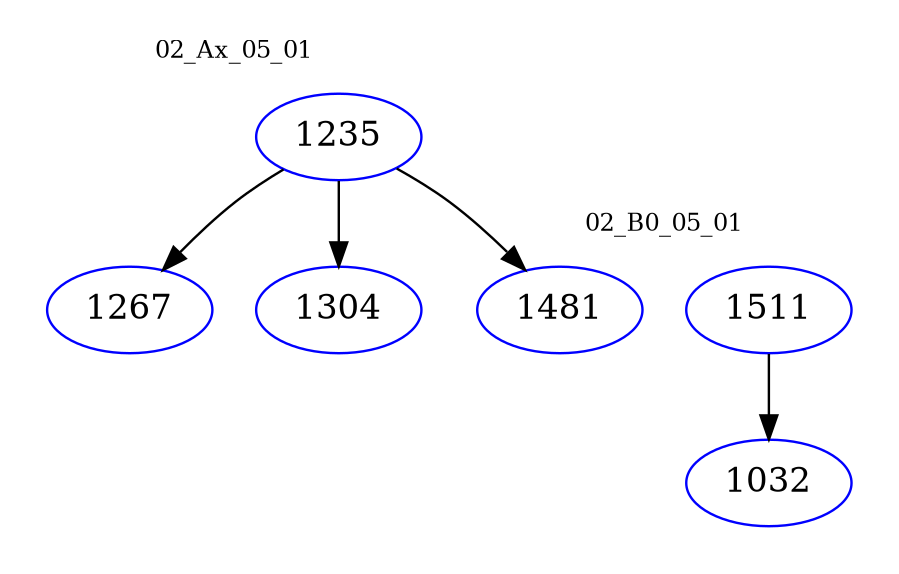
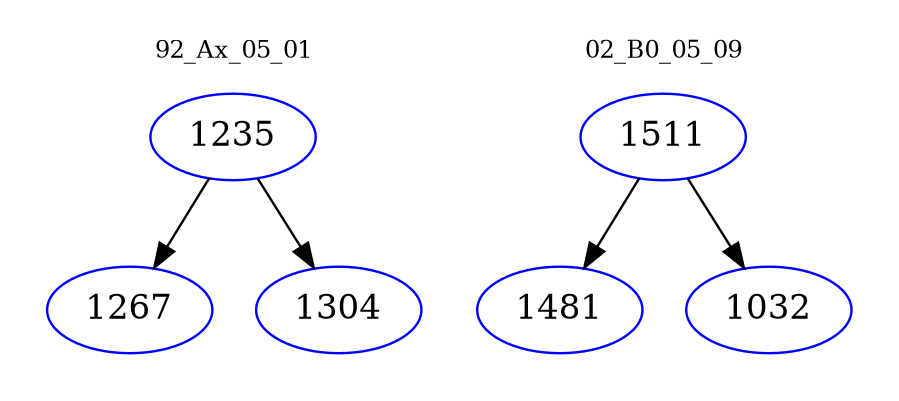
  digraph {
    node [color=blue]
    edge [color=black]
    n1 [label=1235]
    n2 [label=1267]
    n3 [label=1304]
    n4 [label=1511]
    n5 [label=1481]
    n6 [label=1032]
    subgraph cluster_1 {
      color=white
      fontsize=10
-     label="02_Ax_05_01"
+     label="92_Ax_05_01"
      n1
      n2
      n3
    }
    subgraph cluster_2 {
      color=white
      fontsize=10
-     label="02_B0_05_01"
+     label="02_B0_05_09"
      n4
      n5
      n6
    }
    n1 -> n2
    n1 -> n3
-   n1 -> n5
+   n4 -> n5
    n4 -> n6
  }
